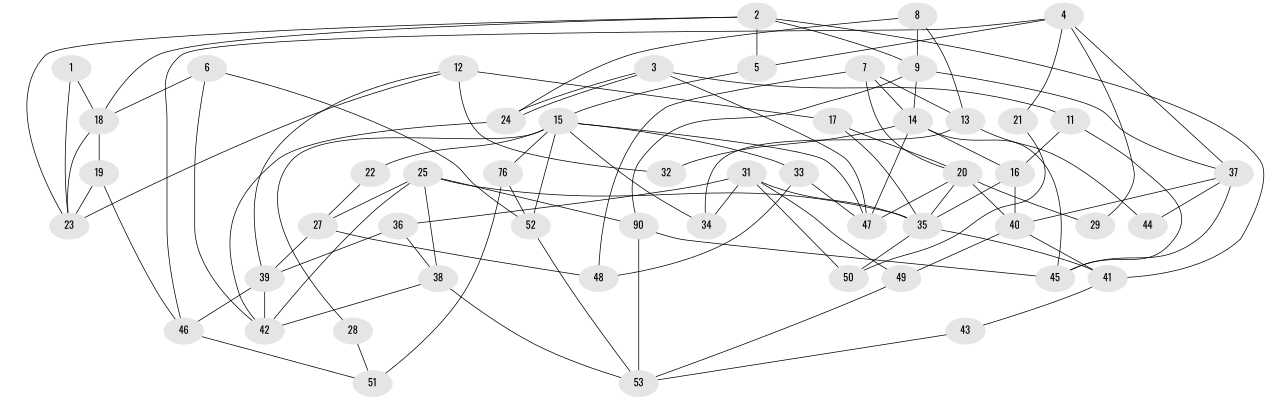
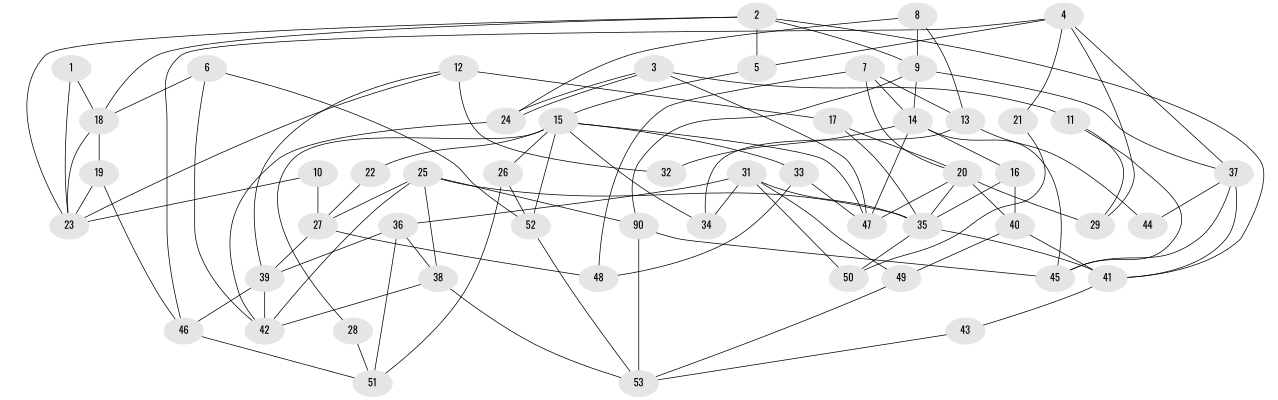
  graph {
    fontname=Oswald
    node [color=gray90 fontname=Oswald style=filled]
    edge [fontname=Oswald]
    1
    18
    23
    19
    2
    5
    9
    41
    15
    37
    14
    n12 [label=90]
    43
    3
    11
    24
    47
    29
    45
    42
    4
    21
    46
    50
    44
    40
    51
    52
    34
    22
-   26 [label=76]
+   26
    28
    33
    6
    53
    7
    13
    20
    48
    32
    16
    35
    8
+   10
    27
    39
    12
    17
    49
    25
    38
    31
    36
    1 -- 18
    1 -- 23
    18 -- 23
    18 -- 19
    19 -- 23
    19 -- 46
    2 -- 18
    2 -- 23
    2 -- 5
    2 -- 9
    2 -- 41
    5 -- 15
    9 -- 37
    9 -- 14
    9 -- n12
    41 -- 43
    15 -- 47
    15 -- 52
    15 -- 34
    15 -- 22
    15 -- 26
    15 -- 28
    15 -- 33
    37 -- 45
    37 -- 44
-   37 -- 40
+   37 -- 41
    14 -- 47
    14 -- 45
    14 -- 32
    14 -- 16
    n12 -- 45
    n12 -- 53
    43 -- 53
    3 -- 11
    3 -- 24
    3 -- 24
    3 -- 47
-   11 -- 16
+   11 -- 29
    11 -- 45
    24 -- 42
    4 -- 5
    4 -- 37
    4 -- 29
    4 -- 21
    4 -- 46
    21 -- 50
    46 -- 51
    40 -- 41
    40 -- 49
    52 -- 53
    22 -- 27
    26 -- 51
    26 -- 52
    28 -- 51
    33 -- 47
    33 -- 48
    6 -- 18
    6 -- 42
    6 -- 52
    7 -- 14
    7 -- 13
    7 -- 20
    7 -- 48
    13 -- 44
    13 -- 34
    20 -- 47
    20 -- 29
    20 -- 40
    20 -- 35
    16 -- 40
    16 -- 35
    35 -- 41
    35 -- 50
    8 -- 9
    8 -- 24
    8 -- 13
+   10 -- 23
+   10 -- 27
    27 -- 48
    27 -- 39
    39 -- 42
    39 -- 46
    12 -- 23
    12 -- 32
    12 -- 39
    12 -- 17
    17 -- 20
    17 -- 35
    49 -- 53
    25 -- n12
    25 -- 42
    25 -- 35
    25 -- 27
    25 -- 38
    38 -- 42
    38 -- 53
    31 -- 50
    31 -- 34
    31 -- 35
    31 -- 49
    31 -- 36
+   36 -- 51
    36 -- 39
    36 -- 38
  }
